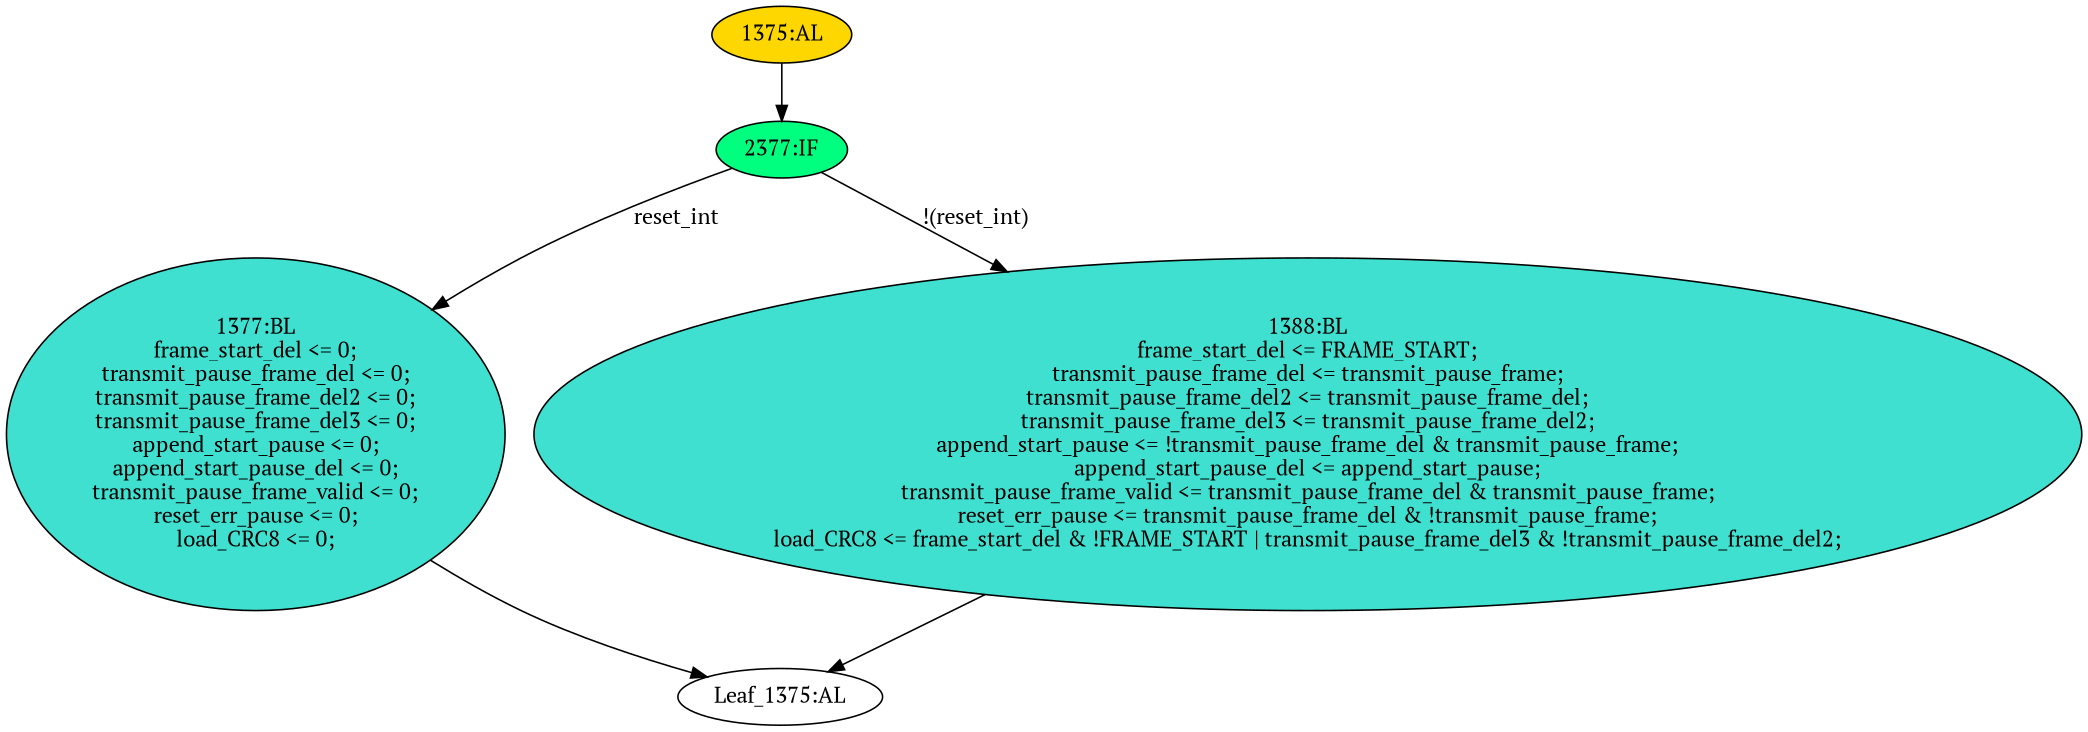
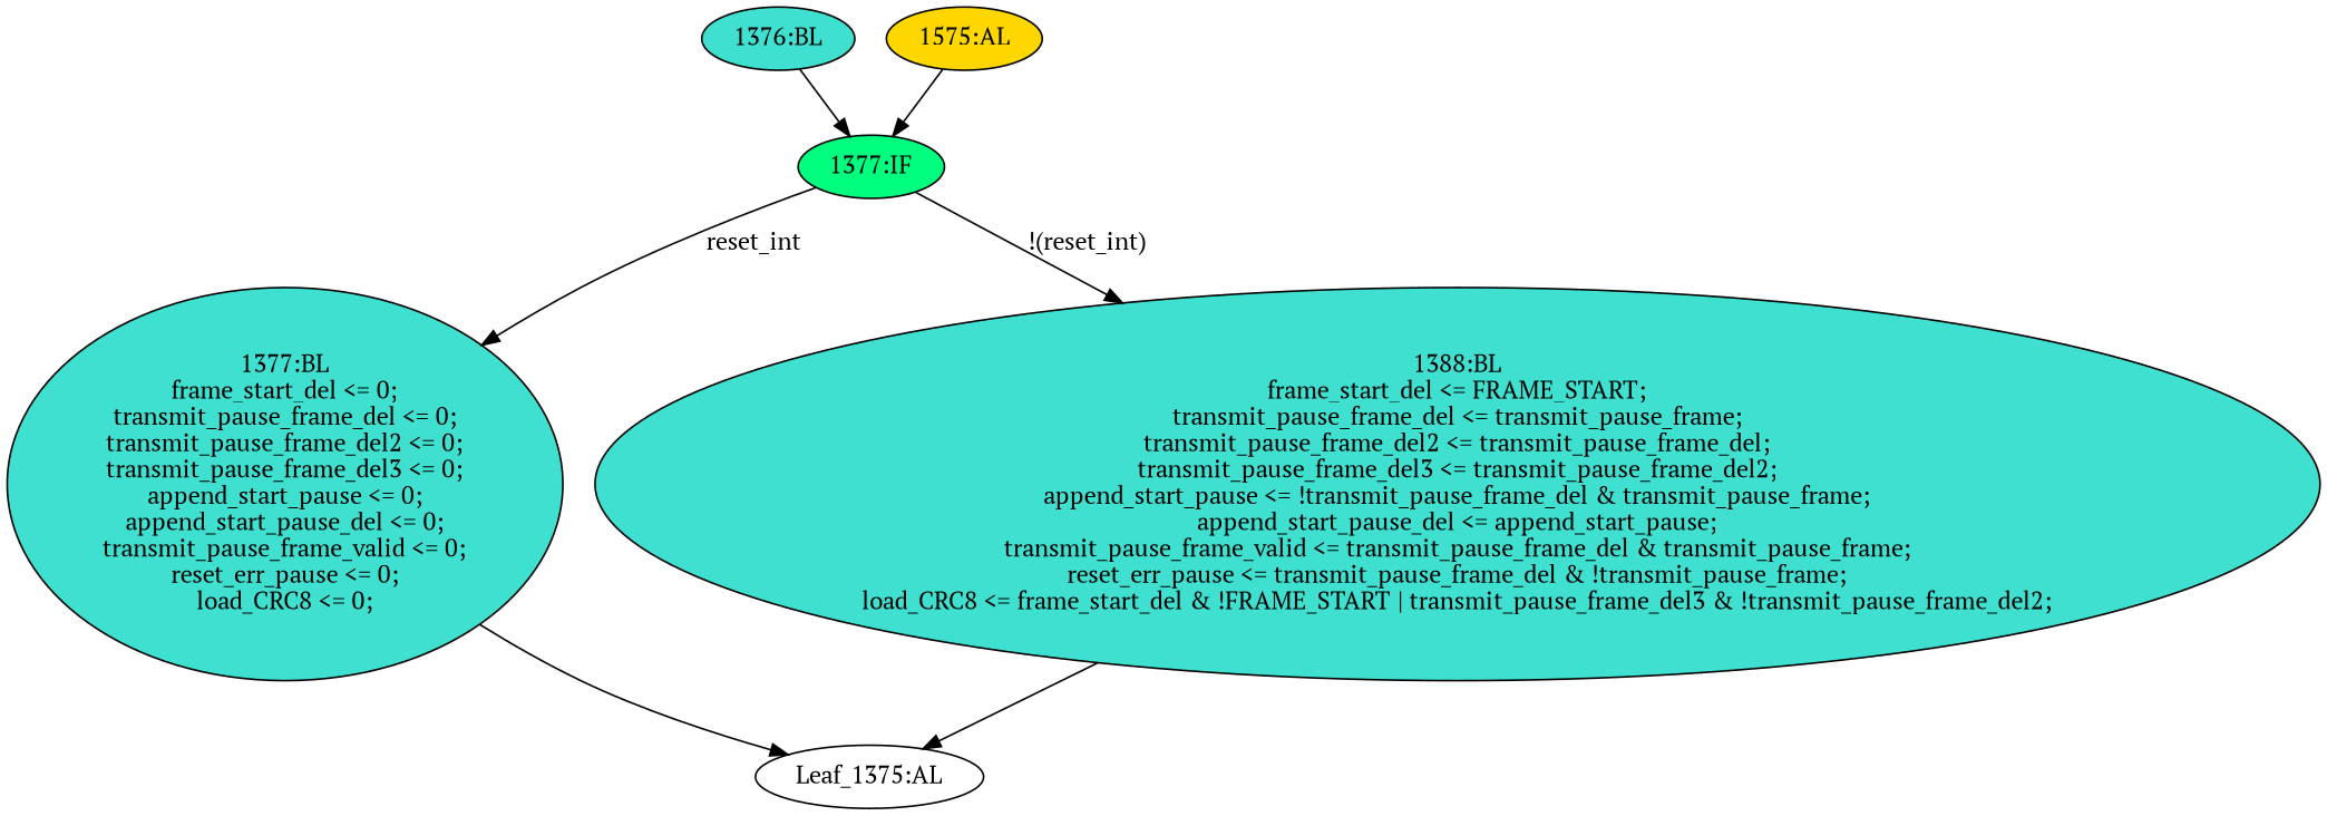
  strict digraph {
    fontname="PT Serif"
    node [fillcolor=turquoise fontname="PT Serif" statements="[]" style=filled typ=Block]
    edge [cond="[]" fontname="PT Serif" lineno=None]
-   n1 [ast="<pyverilog.vparser.ast.IfStatement object at 0x7f2e12ff1910>" fillcolor=springgreen label="2377:IF" typ=IfStatement]
+   n1 [ast="<pyverilog.vparser.ast.IfStatement object at 0x7f2e12ff1910>" fillcolor=springgreen label="1377:IF" typ=IfStatement]
    n2 [ast="<pyverilog.vparser.ast.Block object at 0x7f2e12ff2e50>" label="1377:BL\nframe_start_del <= 0;\ntransmit_pause_frame_del <= 0;\ntransmit_pause_frame_del2 <= 0;\ntransmit_pause_frame_del3 <= 0;\nappend_start_pause <= 0;\nappend_start_pause_del <= 0;\ntransmit_pause_frame_valid <= 0;\nreset_err_pause <= 0;\nload_CRC8 <= 0;" statements="[<pyverilog.vparser.ast.NonblockingSubstitution object at 0x7f2e12ff2e90>, <pyverilog.vparser.ast.NonblockingSubstitution object at 0x7f2e12ff3050>, <pyverilog.vparser.ast.NonblockingSubstitution object at 0x7f2e12ff31d0>, <pyverilog.vparser.ast.NonblockingSubstitution object at 0x7f2e12ff3350>, <pyverilog.vparser.ast.NonblockingSubstitution object at 0x7f2e12ff34d0>, <pyverilog.vparser.ast.NonblockingSubstitution object at 0x7f2e12ff3650>, <pyverilog.vparser.ast.NonblockingSubstitution object at 0x7f2e12ff37d0>, <pyverilog.vparser.ast.NonblockingSubstitution object at 0x7f2e12ff3950>, <pyverilog.vparser.ast.NonblockingSubstitution object at 0x7f2e12ff3ad0>]"]
    n3 [ast="<pyverilog.vparser.ast.Block object at 0x7f2e12ff1950>" label="1388:BL\nframe_start_del <= FRAME_START;\ntransmit_pause_frame_del <= transmit_pause_frame;\ntransmit_pause_frame_del2 <= transmit_pause_frame_del;\ntransmit_pause_frame_del3 <= transmit_pause_frame_del2;\nappend_start_pause <= !transmit_pause_frame_del & transmit_pause_frame;\nappend_start_pause_del <= append_start_pause;\ntransmit_pause_frame_valid <= transmit_pause_frame_del & transmit_pause_frame;\nreset_err_pause <= transmit_pause_frame_del & !transmit_pause_frame;\nload_CRC8 <= frame_start_del & !FRAME_START | transmit_pause_frame_del3 & !transmit_pause_frame_del2;" statements="[<pyverilog.vparser.ast.NonblockingSubstitution object at 0x7f2e12ff19d0>, <pyverilog.vparser.ast.NonblockingSubstitution object at 0x7f2e12ff1b10>, <pyverilog.vparser.ast.NonblockingSubstitution object at 0x7f2e12ff1cd0>, <pyverilog.vparser.ast.NonblockingSubstitution object at 0x7f2e12ff1e90>, <pyverilog.vparser.ast.NonblockingSubstitution object at 0x7f2e12ff2090>, <pyverilog.vparser.ast.NonblockingSubstitution object at 0x7f2e12ff2350>, <pyverilog.vparser.ast.NonblockingSubstitution object at 0x7f2e12ff2510>, <pyverilog.vparser.ast.NonblockingSubstitution object at 0x7f2e12ff2790>, <pyverilog.vparser.ast.NonblockingSubstitution object at 0x7f2e12ff2a50>]"]
    n4 [def_var="['append_start_pause', 'reset_err_pause', 'frame_start_del', 'append_start_pause_del', 'load_CRC8', 'transmit_pause_frame_del', 'transmit_pause_frame_valid', 'transmit_pause_frame_del2', 'transmit_pause_frame_del3']" label="Leaf_1375:AL" fillcolor="" statements="" style="" typ=""]
-   n6 [ast="<pyverilog.vparser.ast.Always object at 0x7f2e12ff3cd0>" clk_sens=True fillcolor=gold label="1375:AL" sens="['TX_CLK', 'reset_int']" typ=Always use_var="['append_start_pause', 'frame_start_del', 'transmit_pause_frame', 'reset_int', 'FRAME_START', 'transmit_pause_frame_del3', 'transmit_pause_frame_del2', 'transmit_pause_frame_del']"]
+   n5 [ast="<pyverilog.vparser.ast.Block object at 0x7f2e12ff3c90>" label="1376:BL"]
+   n6 [ast="<pyverilog.vparser.ast.Always object at 0x7f2e12ff3cd0>" clk_sens=True fillcolor=gold label="1575:AL" sens="['TX_CLK', 'reset_int']" typ=Always use_var="['append_start_pause', 'frame_start_del', 'transmit_pause_frame', 'reset_int', 'FRAME_START', 'transmit_pause_frame_del3', 'transmit_pause_frame_del2', 'transmit_pause_frame_del']"]
    n1 -> n2 [cond="['reset_int']" label=reset_int lineno=1377]
    n1 -> n3 [cond="['reset_int']" label="!(reset_int)" lineno=1377]
    n2 -> n4
    n3 -> n4
+   n5 -> n1
    n6 -> n1
  }
